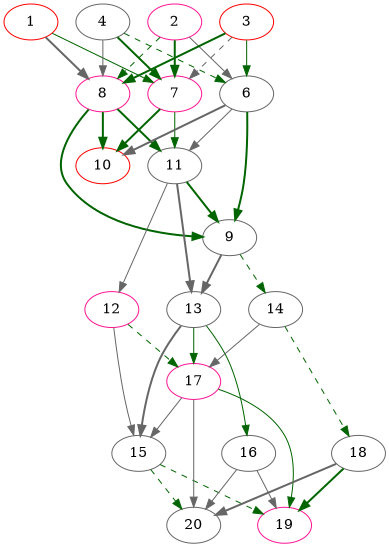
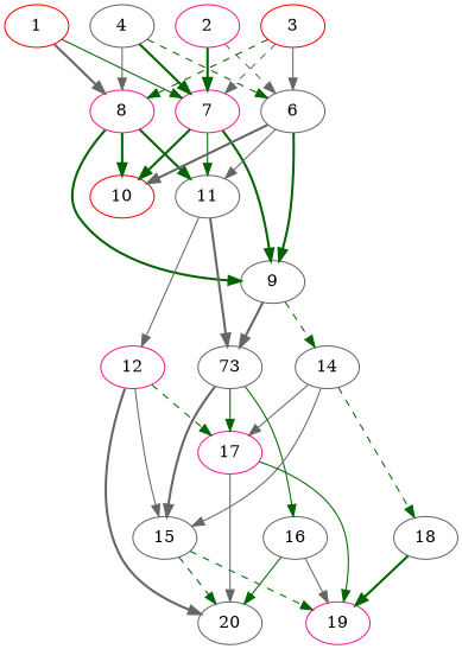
  digraph {
    node [alpha=0.00 color=gray40]
    edge [color=darkgreen style=solid]
    1 [color=red expect_size=28021760]
    7 [color=deeppink expect_size=50922496]
    8 [alpha=0.09 color=deeppink expect_size=45388800]
    9 [alpha=0.14 expect_size=13241344]
    10 [alpha=0.05 color=red expect_size=30094336]
    11 [alpha=0.03 expect_size=48702464]
-   13 [alpha=0.19 expect_size=49868800]
+   13 [alpha=0.19 expect_size=49868800 label=73]
    14 [alpha=0.13 expect_size=18557952]
    12 [alpha=0.14 color=deeppink expect_size=49555456]
    2 [color=deeppink expect_size=11610112]
    6 [alpha=0.10 expect_size=27129856]
    3 [alpha=0.07 color=red expect_size=32226304]
    4 [alpha=0.05 expect_size=48257024]
    15 [alpha=0.01 expect_size=31160320]
    17 [alpha=0.02 color=deeppink expect_size=13943808]
    16 [alpha=0.15 expect_size=37381120]
    18 [alpha=0.17 expect_size=14439424]
    19 [alpha=0.11 color=deeppink expect_size=36827136]
    20 [alpha=0.15 expect_size=21861376]
    1 -> 7
    1 -> 8 [color=gray40 style=bold]
-   11 -> 9 [style=bold]
+   7 -> 9 [style=bold]
    7 -> 10 [style=bold]
    7 -> 11
    8 -> 9 [style=bold]
    8 -> 10 [style=bold]
    8 -> 11 [style=bold]
    9 -> 13 [color=gray40 style=bold]
    9 -> 14 [style=dashed]
    11 -> 13 [color=gray40 style=bold]
    11 -> 12 [color=gray40]
    13 -> 15 [color=gray40 style=bold]
    13 -> 17
    13 -> 16
-   17 -> 15 [color=gray40]
+   14 -> 15 [color=gray40]
    14 -> 17 [color=gray40]
    14 -> 18 [style=dashed]
    12 -> 15 [color=gray40]
    12 -> 17 [style=dashed]
    2 -> 7 [style=bold]
-   2 -> 8 [style=dashed]
-   2 -> 6 [color=gray40]
+   2 -> 6 [color=gray40 style=dashed]
    6 -> 9 [style=bold]
    6 -> 10 [color=gray40 style=bold]
    6 -> 11 [color=gray40]
    3 -> 7 [color=gray40 style=dashed]
-   3 -> 8 [style=bold]
-   3 -> 6
+   3 -> 8 [style=dashed]
+   3 -> 6 [color=gray40]
    4 -> 7 [style=bold]
    4 -> 8 [color=gray40]
    4 -> 6 [style=dashed]
    15 -> 19 [style=dashed]
    15 -> 20 [style=dashed]
    17 -> 19
    17 -> 20 [color=gray40]
    16 -> 19 [color=gray40]
-   16 -> 20 [color=gray40]
+   16 -> 20
    18 -> 19 [style=bold]
-   18 -> 20 [color=gray40 style=bold]
+   12 -> 20 [color=gray40 style=bold]
  }
